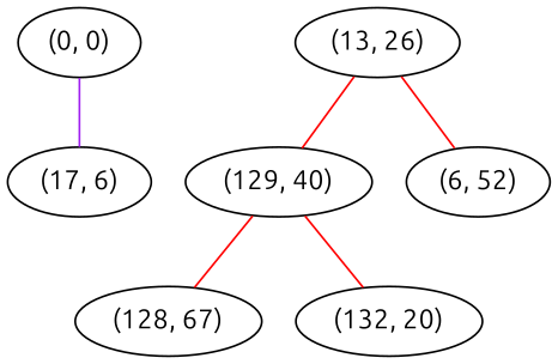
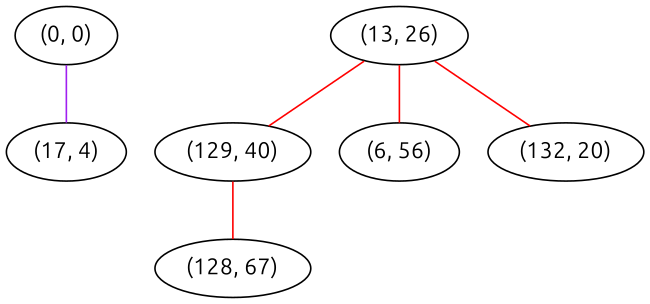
  graph {
    fontname=Ubuntu
    node [fontname=Ubuntu]
    edge [color=red fontname=Ubuntu weight=1]
    "(0, 0)"
-   "(17, 6)"
+   "(17, 6)" [label="(17, 4)"]
    "(13, 26)"
    "(129, 40)"
-   "(6, 56)" [label="(6, 52)"]
+   "(6, 56)"
    "(128, 67)"
    "(132, 20)"
    "(0, 0)" -- "(17, 6)" [color=purple weight=4]
    "(13, 26)" -- "(129, 40)"
    "(13, 26)" -- "(6, 56)"
    "(129, 40)" -- "(128, 67)"
-   "(129, 40)" -- "(132, 20)"
+   "(13, 26)" -- "(132, 20)"
  }
